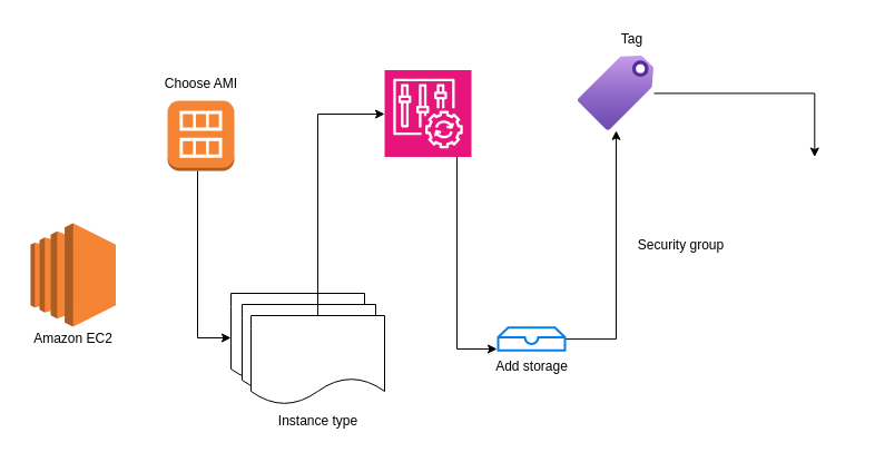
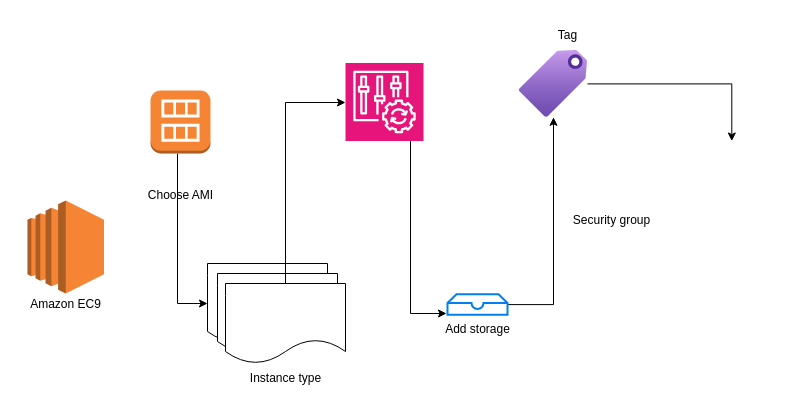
  <mxCell id="0" />
  <mxCell id="1" parent="0" />
  <mxCell id="2" value="" style="outlineConnect=0;dashed=0;verticalLabelPosition=bottom;verticalAlign=top;align=center;html=1;shape=mxgraph.aws3.ec2;fillColor=#F58534;gradientColor=none;" vertex="1" parent="1"><mxGeometry x="27" y="200" width="76.5" height="93" as="geometry" /></mxCell>
  <mxCell id="3" value="" style="edgeStyle=orthogonalEdgeStyle;rounded=0;orthogonalLoop=1;jettySize=auto;html=1;" edge="1" parent="1" source="4" target="5"><mxGeometry relative="1" as="geometry"><Array as="points"><mxPoint x="177" y="303" /></Array></mxGeometry></mxCell>
  <mxCell id="4" value="" style="outlineConnect=0;dashed=0;verticalLabelPosition=bottom;verticalAlign=top;align=center;html=1;shape=mxgraph.aws3.ami;fillColor=#F58534;gradientColor=none;" vertex="1" parent="1"><mxGeometry x="150" y="90" width="60" height="63" as="geometry" /></mxCell>
  <mxCell id="5" value="" style="shape=document;whiteSpace=wrap;html=1;boundedLbl=1;" vertex="1" parent="1"><mxGeometry x="207" y="263" width="120" height="80" as="geometry" /></mxCell>
  <mxCell id="6" value="" style="shape=document;whiteSpace=wrap;html=1;boundedLbl=1;" vertex="1" parent="1"><mxGeometry x="217" y="273" width="120" height="80" as="geometry" /></mxCell>
  <mxCell id="7" value="" style="edgeStyle=orthogonalEdgeStyle;rounded=0;orthogonalLoop=1;jettySize=auto;html=1;" edge="1" parent="1" source="8" target="13"><mxGeometry relative="1" as="geometry"><mxPoint x="285" y="193" as="targetPoint" /><Array as="points"><mxPoint x="285" y="102" /></Array></mxGeometry></mxCell>
  <mxCell id="8" value="" style="shape=document;whiteSpace=wrap;html=1;boundedLbl=1;" vertex="1" parent="1"><mxGeometry x="225" y="283" width="120" height="80" as="geometry" /></mxCell>
  <mxCell id="9" style="edgeStyle=orthogonalEdgeStyle;rounded=0;orthogonalLoop=1;jettySize=auto;html=1;" edge="1" parent="1" source="10" target="14"><mxGeometry relative="1" as="geometry" /></mxCell>
  <mxCell id="10" value="" style="image;aspect=fixed;html=1;points=[];align=center;fontSize=12;image=img/lib/azure2/general/Tag.svg;" vertex="1" parent="1"><mxGeometry x="519" y="50" width="68" height="66.8" as="geometry" /></mxCell>
  <mxCell id="11" style="edgeStyle=orthogonalEdgeStyle;rounded=0;orthogonalLoop=1;jettySize=auto;html=1;" edge="1" parent="1" source="12" target="10"><mxGeometry relative="1" as="geometry" /></mxCell>
  <mxCell id="12" value="" style="html=1;verticalLabelPosition=bottom;align=center;labelBackgroundColor=#ffffff;verticalAlign=top;strokeWidth=2;strokeColor=#0080F0;shadow=0;dashed=0;shape=mxgraph.ios7.icons.storage;" vertex="1" parent="1"><mxGeometry x="447" y="293.75" width="60" height="20.5" as="geometry" /></mxCell>
  <mxCell id="13" value="" style="sketch=0;points=[[0,0,0],[0.25,0,0],[0.5,0,0],[0.75,0,0],[1,0,0],[0,1,0],[0.25,1,0],[0.5,1,0],[0.75,1,0],[1,1,0],[0,0.25,0],[0,0.5,0],[0,0.75,0],[1,0.25,0],[1,0.5,0],[1,0.75,0]];points=[[0,0,0],[0.25,0,0],[0.5,0,0],[0.75,0,0],[1,0,0],[0,1,0],[0.25,1,0],[0.5,1,0],[0.75,1,0],[1,1,0],[0,0.25,0],[0,0.5,0],[0,0.75,0],[1,0.25,0],[1,0.5,0],[1,0.75,0]];outlineConnect=0;fontColor=#232F3E;fillColor=#E7157B;strokeColor=#ffffff;dashed=0;verticalLabelPosition=bottom;verticalAlign=top;align=center;html=1;fontSize=12;fontStyle=0;aspect=fixed;shape=mxgraph.aws4.resourceIcon;resIcon=mxgraph.aws4.config;" vertex="1" parent="1"><mxGeometry x="345" y="62.5" width="78" height="78" as="geometry" /></mxCell>
  <mxCell id="14" value="" style="shape=image;html=1;verticalAlign=top;verticalLabelPosition=bottom;labelBackgroundColor=#ffffff;imageAspect=0;aspect=fixed;image=https://cdn4.iconfinder.com/data/icons/ios-web-user-interface-multi-circle-flat-vol-5/512/Collection_folder_data_group_locked_security_secure_lock-128.png" vertex="1" parent="1"><mxGeometry x="699.13" y="140.5" width="64.25" height="64.25" as="geometry" /></mxCell>
- <mxCell id="15" value="Choose AMI" style="text;html=1;align=center;verticalAlign=middle;resizable=0;points=[];autosize=1;strokeColor=none;fillColor=none;" vertex="1" parent="1"><mxGeometry x="135" y="60" width="90" height="30" as="geometry" /></mxCell>
+ <mxCell id="15" value="Choose AMI" style="text;html=1;align=center;verticalAlign=middle;resizable=0;points=[];autosize=1;strokeColor=none;fillColor=none;" vertex="1" parent="1"><mxGeometry x="135" y="180" width="90" height="30" as="geometry" /></mxCell>
  <mxCell id="16" value="Instance type" style="text;html=1;align=center;verticalAlign=middle;resizable=0;points=[];autosize=1;strokeColor=none;fillColor=none;" vertex="1" parent="1"><mxGeometry x="240" y="363" width="90" height="30" as="geometry" /></mxCell>
  <mxCell id="17" value="Add storage" style="text;html=1;align=center;verticalAlign=middle;resizable=0;points=[];autosize=1;strokeColor=none;fillColor=none;" vertex="1" parent="1"><mxGeometry x="432" y="314.25" width="90" height="30" as="geometry" /></mxCell>
  <mxCell id="18" value="Security group" style="text;html=1;align=center;verticalAlign=middle;resizable=0;points=[];autosize=1;strokeColor=none;fillColor=none;" vertex="1" parent="1"><mxGeometry x="561.26" y="204.75" width="100" height="30" as="geometry" /></mxCell>
  <mxCell id="19" value="Tag" style="text;html=1;align=center;verticalAlign=middle;resizable=0;points=[];autosize=1;strokeColor=none;fillColor=none;" vertex="1" parent="1"><mxGeometry x="547" y="20" width="40" height="30" as="geometry" /></mxCell>
  <mxCell id="20" style="edgeStyle=orthogonalEdgeStyle;rounded=0;orthogonalLoop=1;jettySize=auto;html=1;entryX=0.011;entryY=-0.042;entryDx=0;entryDy=0;entryPerimeter=0;" edge="1" parent="1"><mxGeometry relative="1" as="geometry"><mxPoint x="410" y="140.5" as="sourcePoint" /><mxPoint x="445.99" y="312.99" as="targetPoint" /><Array as="points"><mxPoint x="410" y="313" /></Array></mxGeometry></mxCell>
- <mxCell id="21" value="Amazon EC2" style="text;html=1;align=center;verticalAlign=middle;resizable=0;points=[];autosize=1;strokeColor=none;fillColor=none;" vertex="1" parent="1"><mxGeometry x="20.25" y="289" width="90" height="30" as="geometry" /></mxCell>
+ <mxCell id="21" value="Amazon EC9" style="text;html=1;align=center;verticalAlign=middle;resizable=0;points=[];autosize=1;strokeColor=none;fillColor=none;" vertex="1" parent="1"><mxGeometry x="20.25" y="289" width="90" height="30" as="geometry" /></mxCell>
